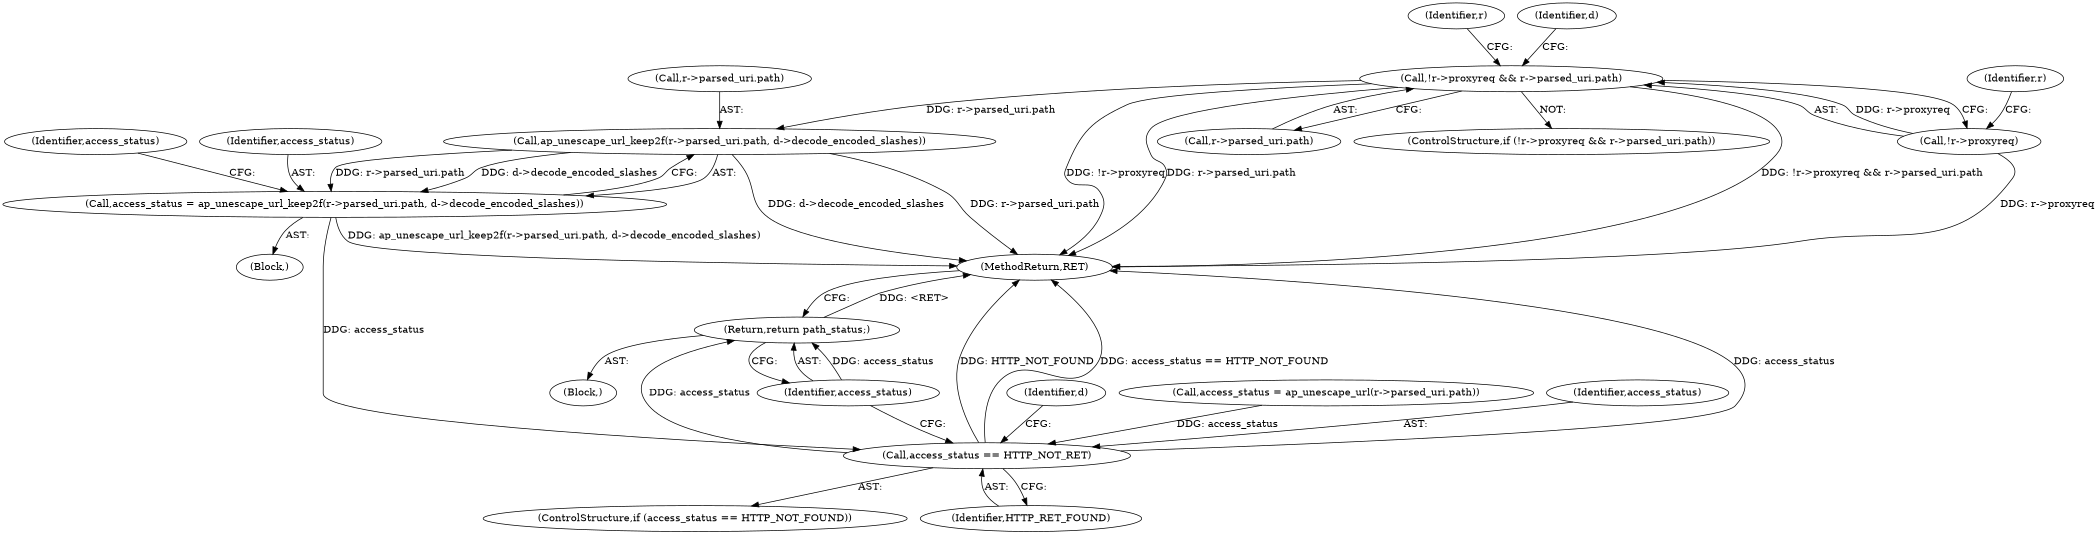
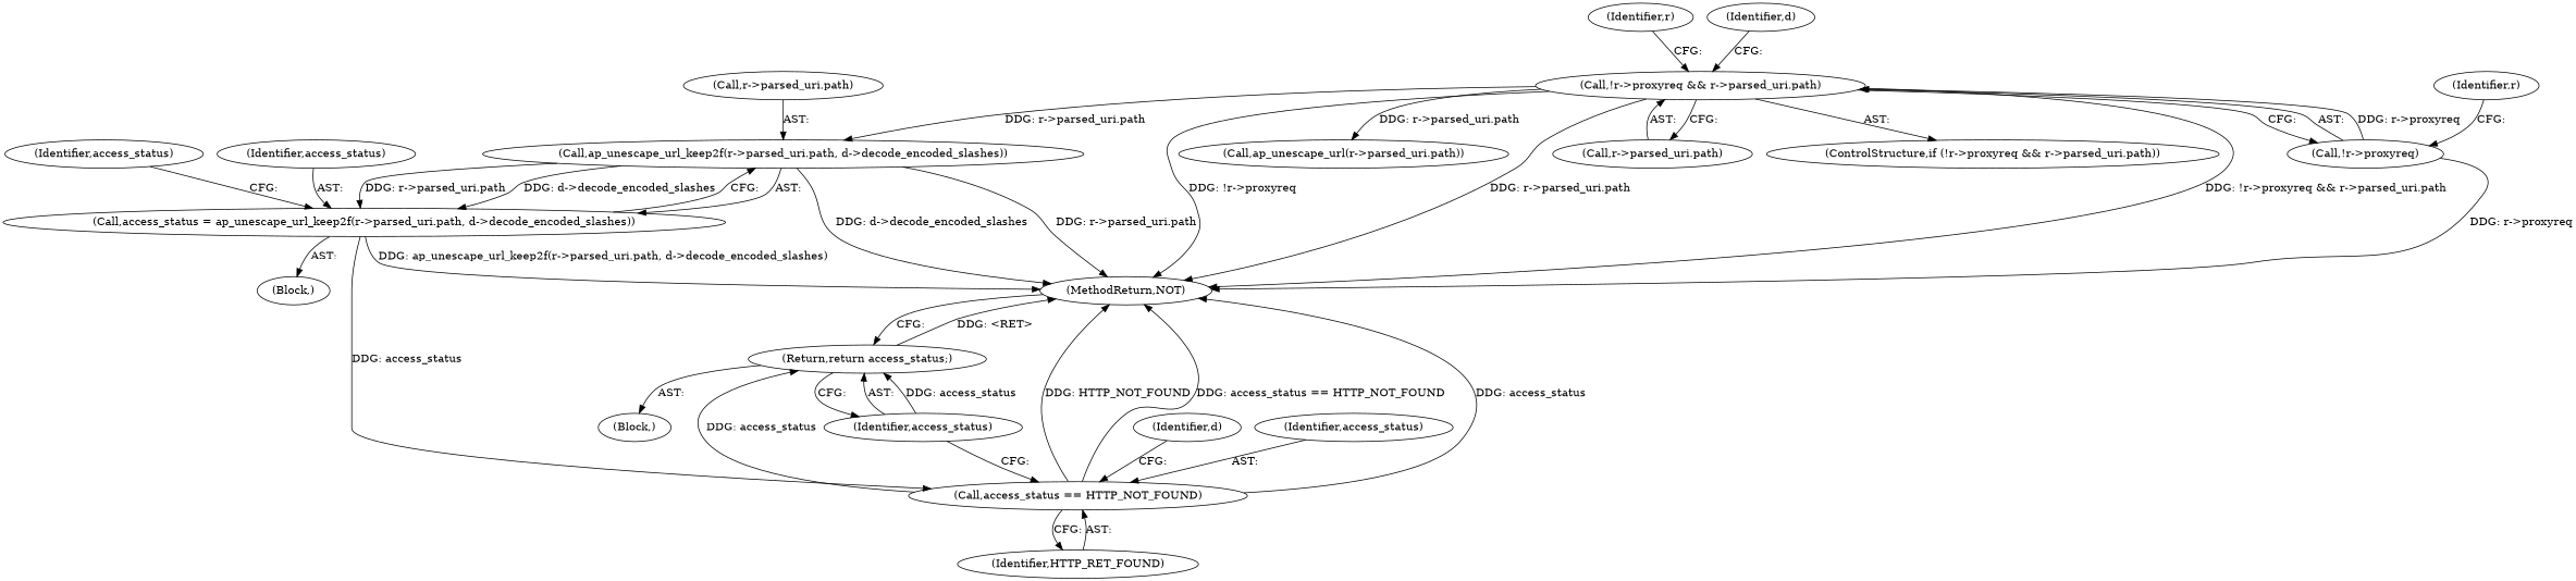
  digraph {
    n1 [label="(Call,ap_unescape_url_keep2f(r->parsed_uri.path, d->decode_encoded_slashes))"]
    n2 [label="(Call,access_status = ap_unescape_url_keep2f(r->parsed_uri.path, d->decode_encoded_slashes))"]
-   n3 [label="(MethodReturn,RET)"]
-   n4 [label="(Call,access_status == HTTP_NOT_RET)"]
+   n3 [label="(MethodReturn,NOT)"]
+   n4 [label="(Call,access_status == HTTP_NOT_FOUND)"]
    n5 [label="(Block,)"]
-   n6 [label="(Return,return path_status;)"]
+   n6 [label="(Return,return access_status;)"]
    n7 [label="(Call,!r->proxyreq && r->parsed_uri.path)"]
    n8 [label="(Call,!r->proxyreq)"]
+   n9 [label="(Call,ap_unescape_url(r->parsed_uri.path))"]
    n10 [label="(Call,r->parsed_uri.path)"]
    n11 [label="(ControlStructure,if (!r->proxyreq && r->parsed_uri.path))"]
-   n12 [label="(ControlStructure,if (access_status == HTTP_NOT_FOUND))"]
    n13 [label="(Identifier,HTTP_RET_FOUND)"]
    n14 [label="(Identifier,access_status)"]
    n15 [label="(Block,)"]
    n16 [label="(Identifier,d)"]
-   n17 [label="(Call,access_status = ap_unescape_url(r->parsed_uri.path))"]
    n18 [label="(Identifier,r)"]
    n19 [label="(Identifier,access_status)"]
    n20 [label="(Identifier,access_status)"]
    n21 [label="(Identifier,r)"]
    n22 [label="(Identifier,access_status)"]
    n23 [label="(Identifier,d)"]
    n24 [label="(Call,r->parsed_uri.path)"]
    n1 -> n2 [label="AST: "]
    n1 -> n2 [label="DDG: r->parsed_uri.path"]
    n1 -> n2 [label="DDG: d->decode_encoded_slashes"]
    n1 -> n3 [label="DDG: d->decode_encoded_slashes"]
    n1 -> n3 [label="DDG: r->parsed_uri.path"]
    n2 -> n1 [label="CFG: "]
    n2 -> n3 [label="DDG: ap_unescape_url_keep2f(r->parsed_uri.path, d->decode_encoded_slashes)"]
    n2 -> n4 [label="DDG: access_status"]
    n2 -> n5 [label="AST: "]
    n3 -> n6 [label="CFG: "]
    n4 -> n3 [label="DDG: HTTP_NOT_FOUND"]
    n4 -> n3 [label="DDG: access_status == HTTP_NOT_FOUND"]
    n4 -> n3 [label="DDG: access_status"]
    n4 -> n6 [label="DDG: access_status"]
-   n4 -> n12 [label="AST: "]
    n4 -> n13 [label="CFG: "]
    n6 -> n3 [label="DDG: <RET>"]
    n6 -> n14 [label="CFG: "]
    n6 -> n15 [label="AST: "]
    n7 -> n1 [label="DDG: r->parsed_uri.path"]
    n7 -> n3 [label="DDG: !r->proxyreq"]
    n7 -> n3 [label="DDG: r->parsed_uri.path"]
    n7 -> n3 [label="DDG: !r->proxyreq && r->parsed_uri.path"]
    n7 -> n8 [label="CFG: "]
+   n7 -> n9 [label="DDG: r->parsed_uri.path"]
    n7 -> n10 [label="CFG: "]
-   n7 -> n11 [label="NOT: "]
+   n7 -> n11 [label="AST: "]
    n8 -> n3 [label="DDG: r->proxyreq"]
    n8 -> n7 [label="AST: "]
    n8 -> n7 [label="DDG: r->proxyreq"]
    n10 -> n7 [label="AST: "]
    n13 -> n4 [label="AST: "]
    n14 -> n4 [label="CFG: "]
    n14 -> n6 [label="AST: "]
    n14 -> n6 [label="DDG: access_status"]
    n16 -> n4 [label="CFG: "]
-   n17 -> n4 [label="DDG: access_status"]
    n18 -> n8 [label="CFG: "]
    n19 -> n4 [label="AST: "]
    n20 -> n2 [label="AST: "]
    n21 -> n7 [label="CFG: "]
    n22 -> n2 [label="CFG: "]
    n23 -> n7 [label="CFG: "]
    n24 -> n1 [label="AST: "]
  }
